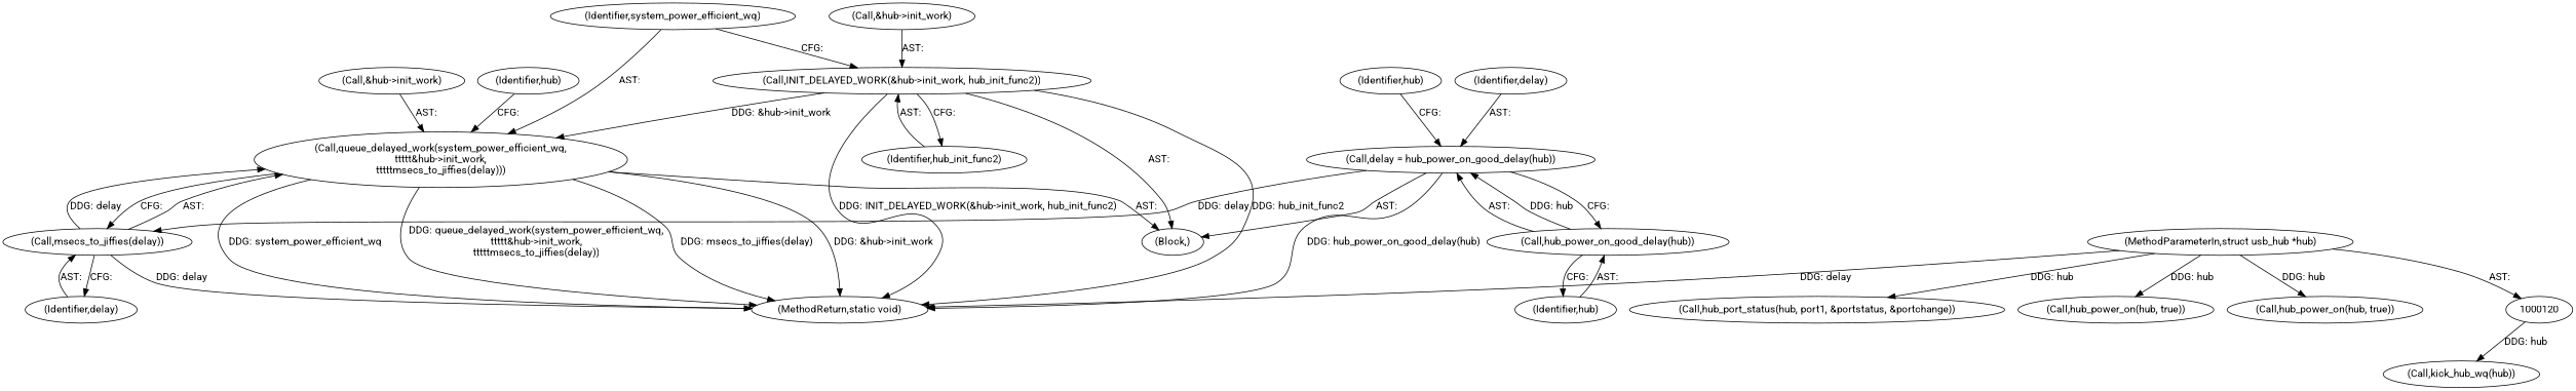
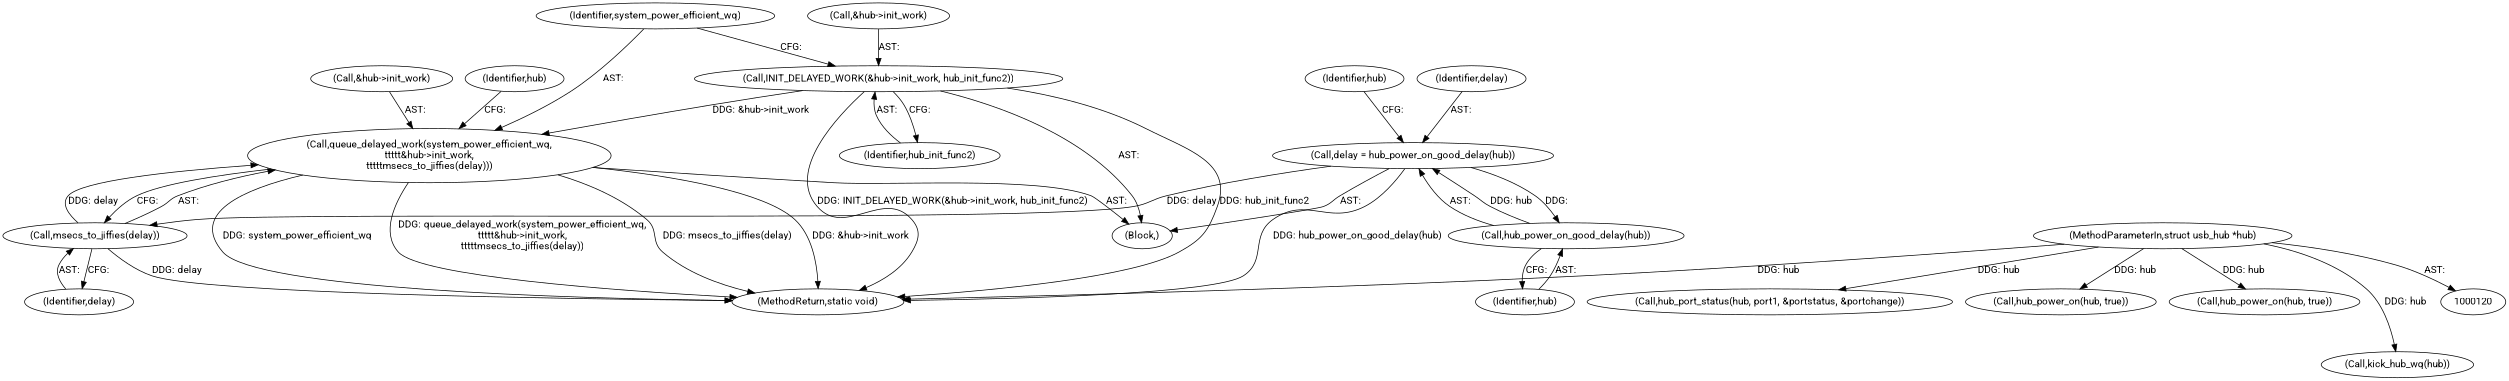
  digraph {
    fontname=Roboto
    node [fontname=Roboto]
    edge [fontname=Roboto]
    n1 [label="(Call,queue_delayed_work(system_power_efficient_wq,\n\t\t\t\t\t&hub->init_work,\n\t\t\t\t\tmsecs_to_jiffies(delay)))"]
    n2 [label="(Call,msecs_to_jiffies(delay))"]
    n3 [label="(Block,)"]
    n4 [label="(MethodReturn,static void)"]
    n5 [label="(Identifier,delay)"]
    n6 [label="(Call,INIT_DELAYED_WORK(&hub->init_work, hub_init_func2))"]
    n7 [label="(Identifier,hub_init_func2)"]
    n8 [label="(Call,delay = hub_power_on_good_delay(hub))"]
    n9 [label="(Call,hub_power_on_good_delay(hub))"]
    n10 [label="(Identifier,hub)"]
    n11 [label="(MethodParameterIn,struct usb_hub *hub)"]
    n12 [label="(Call,hub_power_on(hub, true))"]
    n13 [label="(Call,kick_hub_wq(hub))"]
    n14 [label="(Call,hub_port_status(hub, port1, &portstatus, &portchange))"]
    n15 [label="(Call,hub_power_on(hub, true))"]
    1000120
    n17 [label="(Call,&hub->init_work)"]
    n18 [label="(Identifier,hub)"]
    n19 [label="(Identifier,delay)"]
    n20 [label="(Identifier,system_power_efficient_wq)"]
    n21 [label="(Call,&hub->init_work)"]
    n22 [label="(Identifier,hub)"]
    n1 -> n2 [label="CFG: "]
    n1 -> n3 [label="AST: "]
    n1 -> n4 [label="DDG: &hub->init_work"]
    n1 -> n4 [label="DDG: system_power_efficient_wq"]
    n1 -> n4 [label="DDG: queue_delayed_work(system_power_efficient_wq,\n\t\t\t\t\t&hub->init_work,\n\t\t\t\t\tmsecs_to_jiffies(delay))"]
    n1 -> n4 [label="DDG: msecs_to_jiffies(delay)"]
    n2 -> n1 [label="AST: "]
    n2 -> n1 [label="DDG: delay"]
    n2 -> n4 [label="DDG: delay"]
    n2 -> n5 [label="CFG: "]
    n5 -> n2 [label="AST: "]
    n6 -> n1 [label="DDG: &hub->init_work"]
    n6 -> n3 [label="AST: "]
    n6 -> n4 [label="DDG: INIT_DELAYED_WORK(&hub->init_work, hub_init_func2)"]
    n6 -> n4 [label="DDG: hub_init_func2"]
    n6 -> n7 [label="CFG: "]
    n7 -> n6 [label="AST: "]
    n8 -> n2 [label="DDG: delay"]
    n8 -> n3 [label="AST: "]
    n8 -> n4 [label="DDG: hub_power_on_good_delay(hub)"]
-   n8 -> n9 [label="CFG: "]
+   n8 -> n9 [label="DDG: "]
    n9 -> n8 [label="AST: "]
    n9 -> n8 [label="DDG: hub"]
    n9 -> n10 [label="CFG: "]
    n10 -> n9 [label="AST: "]
-   n11 -> n4 [label="DDG: delay"]
+   n11 -> n4 [label="DDG: hub"]
    n11 -> n12 [label="DDG: hub"]
-   1000120 -> n13 [label="DDG: hub"]
+   n11 -> n13 [label="DDG: hub"]
    n11 -> n14 [label="DDG: hub"]
    n11 -> n15 [label="DDG: hub"]
    n11 -> 1000120 [label="AST: "]
    n17 -> n1 [label="AST: "]
    n18 -> n1 [label="CFG: "]
    n19 -> n8 [label="AST: "]
    n20 -> n1 [label="AST: "]
    n20 -> n6 [label="CFG: "]
    n21 -> n6 [label="AST: "]
    n22 -> n8 [label="CFG: "]
  }
